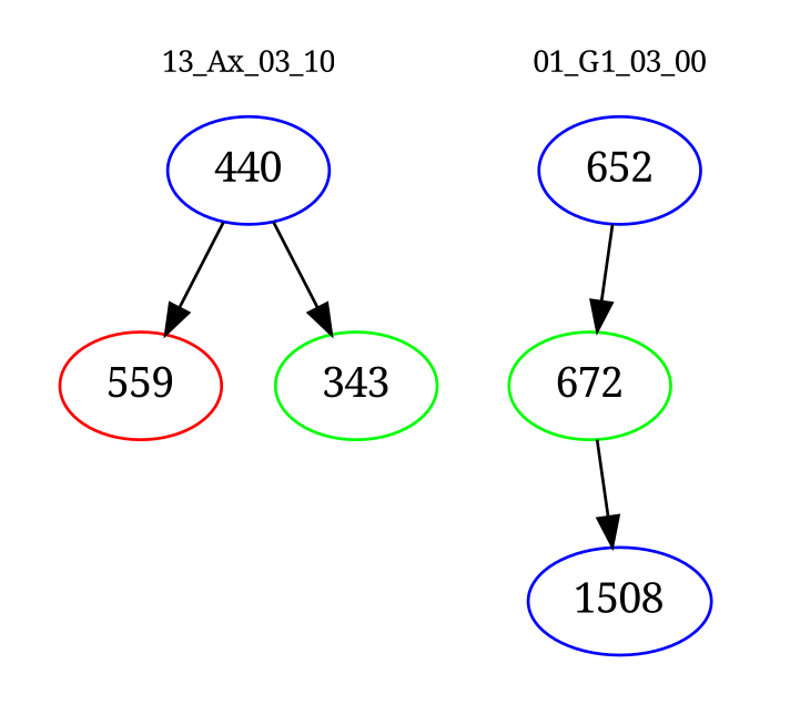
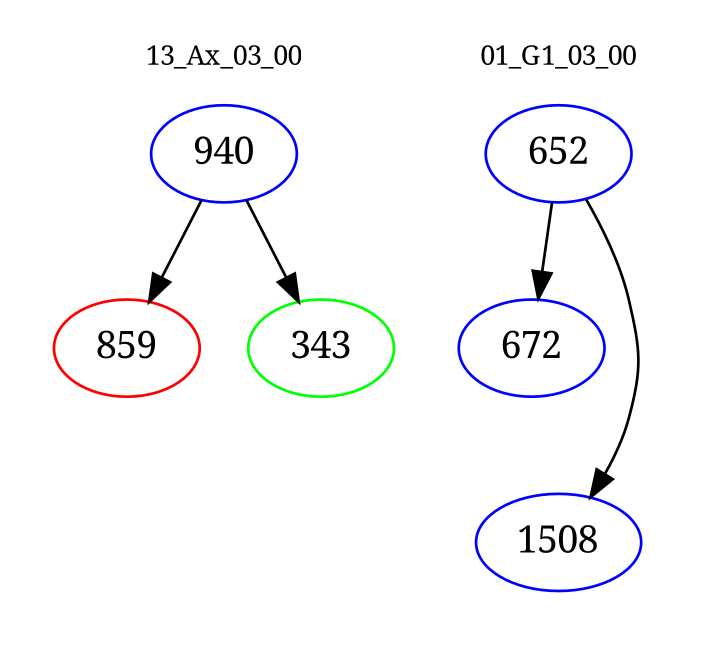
  digraph {
    fontname="Noto Serif"
    node [color=blue fontname="Noto Serif"]
    edge [color=black fontname="Noto Serif"]
-   n1 [label=440]
-   n2 [color=red label=559]
+   n1 [label=940]
+   n2 [color=red label=859]
    n3 [color=green label=343]
    n4 [label=652]
-   n5 [color=green label=672]
+   n5 [label=672]
    n6 [label=1508]
    subgraph cluster_1 {
      color=white
      fontsize=10
-     label="13_Ax_03_10"
+     label="13_Ax_03_00"
      n1
      n2
      n3
    }
    subgraph cluster_2 {
      color=white
      fontsize=10
      label="01_G1_03_00"
      n4
      n5
      n6
    }
    n1 -> n2
    n1 -> n3
    n4 -> n5
-   n5 -> n6
+   n4 -> n6
  }
